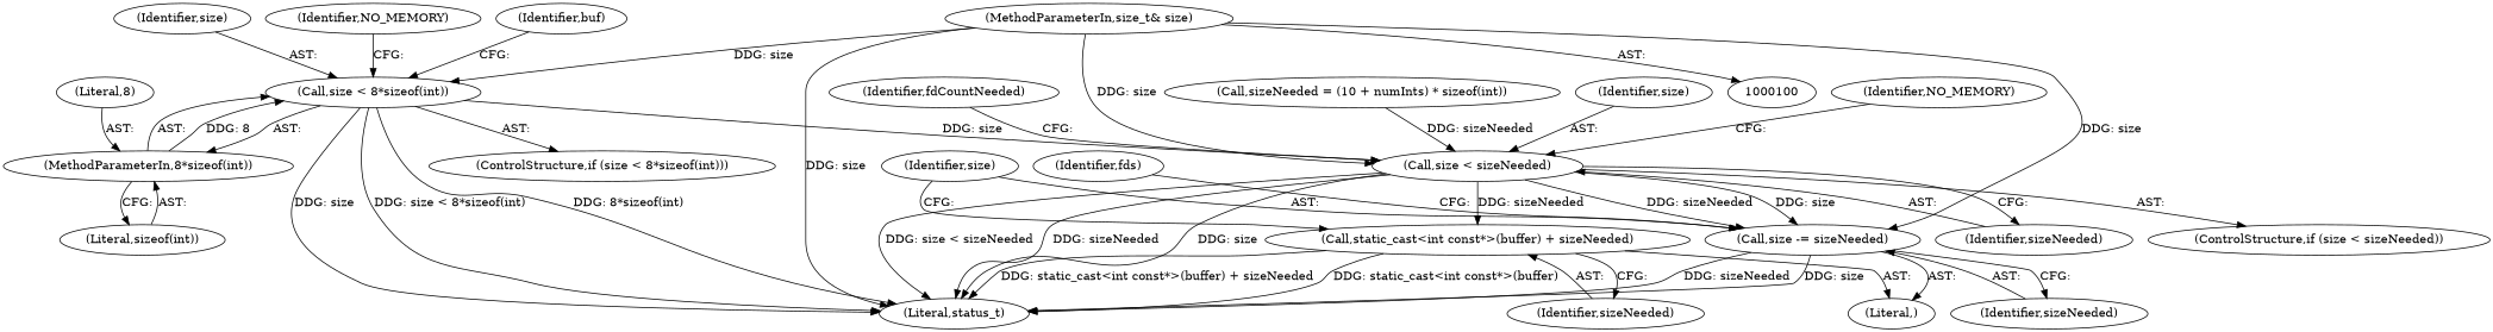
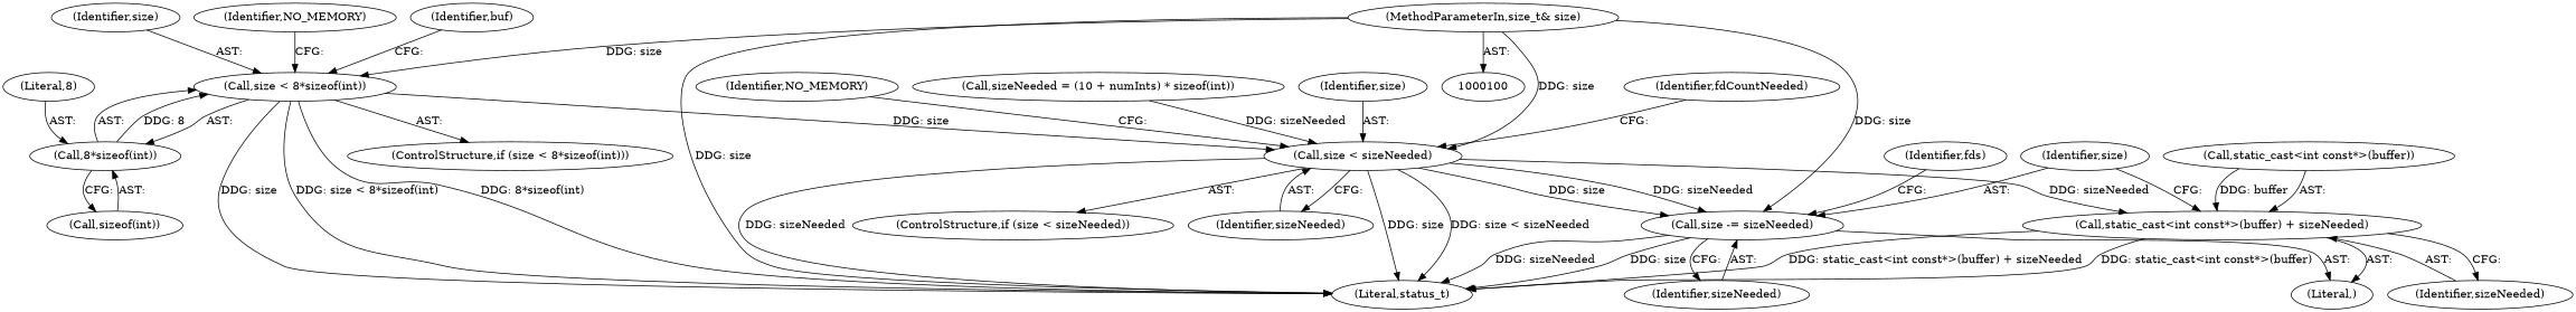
  digraph {
    n1 [label="(Call,size < 8*sizeof(int))"]
-   n2 [label="(MethodParameterIn,8*sizeof(int))"]
+   n2 [label="(Call,8*sizeof(int))"]
    n3 [label="(Call,size < sizeNeeded)"]
    n4 [label="(ControlStructure,if (size < 8*sizeof(int)))"]
    n5 [label="(Literal,status_t)"]
-   n6 [label="(Literal,sizeof(int))"]
+   n6 [label="(Call,sizeof(int))"]
    n7 [label="(Call,size -= sizeNeeded)"]
    n8 [label="(Call,static_cast<int const*>(buffer) + sizeNeeded)"]
    n9 [label="(Identifier,sizeNeeded)"]
    n10 [label="(ControlStructure,if (size < sizeNeeded))"]
    n11 [label="(MethodParameterIn,size_t& size)"]
    1000100
    n13 [label="(Literal,)"]
    n14 [label="(Identifier,sizeNeeded)"]
    n15 [label="(Identifier,sizeNeeded)"]
    n16 [label="(Identifier,size)"]
    n17 [label="(Identifier,NO_MEMORY)"]
    n18 [label="(Identifier,size)"]
    n19 [label="(Call,sizeNeeded = (10 + numInts) * sizeof(int))"]
    n20 [label="(Literal,8)"]
    n21 [label="(Identifier,size)"]
    n22 [label="(Identifier,fds)"]
    n23 [label="(Identifier,buf)"]
    n24 [label="(Identifier,NO_MEMORY)"]
+   n25 [label="(Call,static_cast<int const*>(buffer))"]
    n26 [label="(Identifier,fdCountNeeded)"]
    n1 -> n2 [label="AST: "]
    n1 -> n3 [label="DDG: size"]
    n1 -> n4 [label="AST: "]
    n1 -> n5 [label="DDG: size"]
    n1 -> n5 [label="DDG: size < 8*sizeof(int)"]
    n1 -> n5 [label="DDG: 8*sizeof(int)"]
    n2 -> n1 [label="AST: "]
    n2 -> n1 [label="DDG: 8"]
    n2 -> n6 [label="CFG: "]
    n3 -> n5 [label="DDG: size"]
    n3 -> n5 [label="DDG: size < sizeNeeded"]
    n3 -> n5 [label="DDG: sizeNeeded"]
    n3 -> n7 [label="DDG: sizeNeeded"]
    n3 -> n7 [label="DDG: size"]
    n3 -> n8 [label="DDG: sizeNeeded"]
    n3 -> n9 [label="CFG: "]
    n3 -> n10 [label="AST: "]
    n6 -> n2 [label="AST: "]
    n7 -> n5 [label="DDG: size"]
    n7 -> n5 [label="DDG: sizeNeeded"]
    n7 -> n13 [label="AST: "]
    n7 -> n14 [label="CFG: "]
    n8 -> n5 [label="DDG: static_cast<int const*>(buffer)"]
    n8 -> n5 [label="DDG: static_cast<int const*>(buffer) + sizeNeeded"]
    n8 -> n13 [label="AST: "]
    n8 -> n15 [label="CFG: "]
    n9 -> n3 [label="AST: "]
    n11 -> n1 [label="DDG: size"]
    n11 -> n3 [label="DDG: size"]
    n11 -> n5 [label="DDG: size"]
    n11 -> n7 [label="DDG: size"]
    n11 -> 1000100 [label="AST: "]
    n14 -> n7 [label="AST: "]
    n15 -> n8 [label="AST: "]
    n16 -> n1 [label="AST: "]
    n17 -> n1 [label="CFG: "]
    n18 -> n7 [label="AST: "]
    n18 -> n8 [label="CFG: "]
    n19 -> n3 [label="DDG: sizeNeeded"]
    n20 -> n2 [label="AST: "]
    n21 -> n3 [label="AST: "]
    n22 -> n7 [label="CFG: "]
    n23 -> n1 [label="CFG: "]
    n24 -> n3 [label="CFG: "]
+   n25 -> n8 [label="AST: "]
+   n25 -> n8 [label="DDG: buffer"]
    n26 -> n3 [label="CFG: "]
  }
